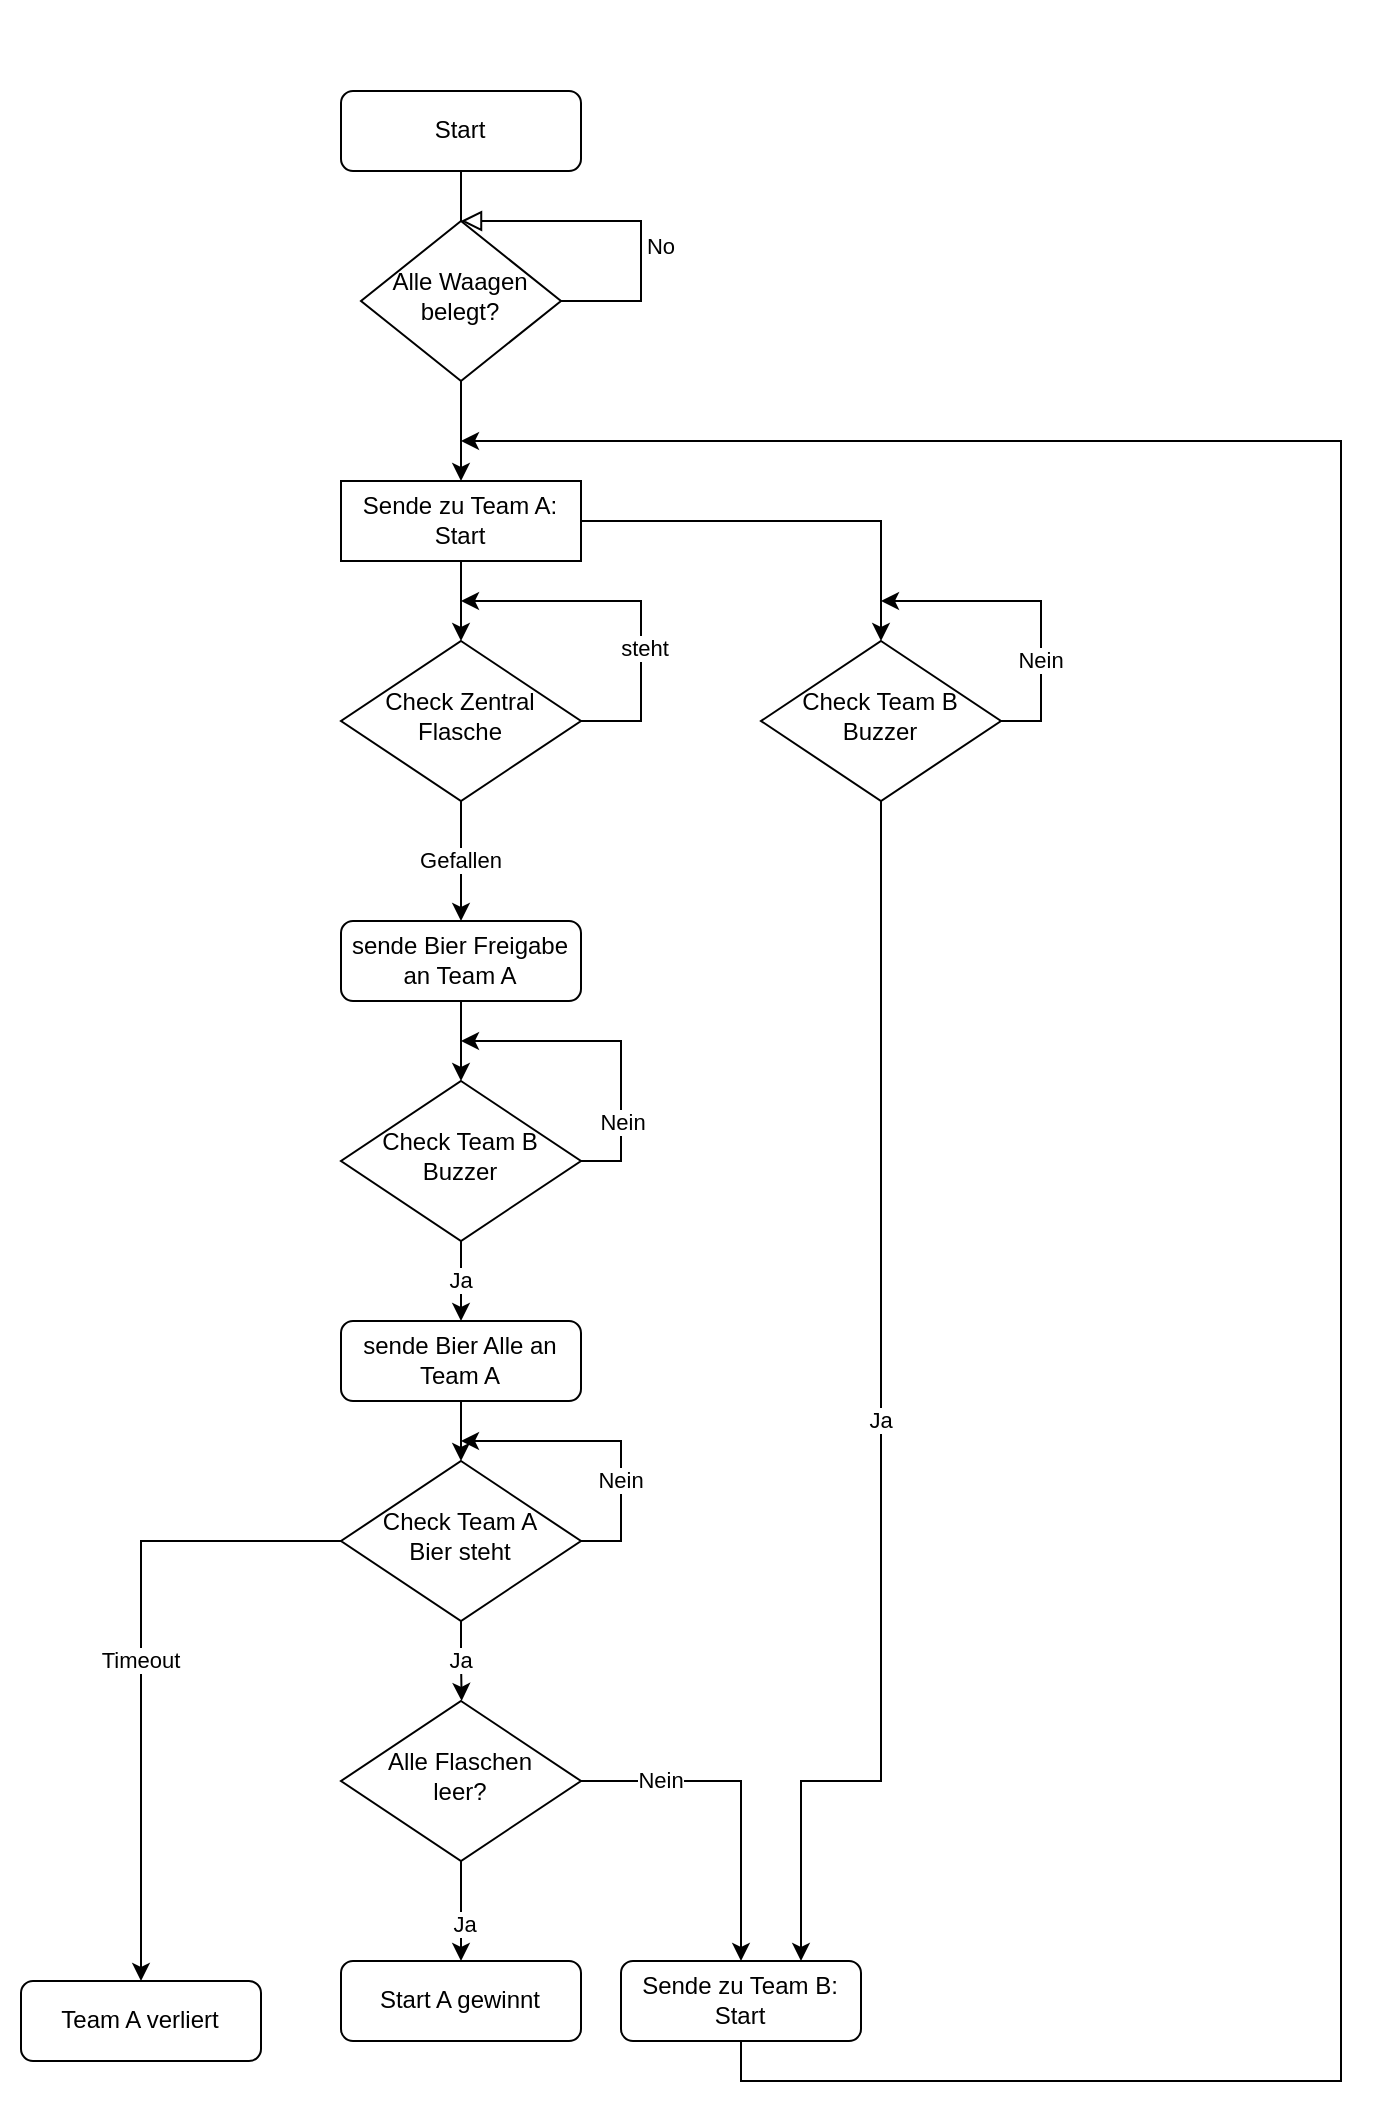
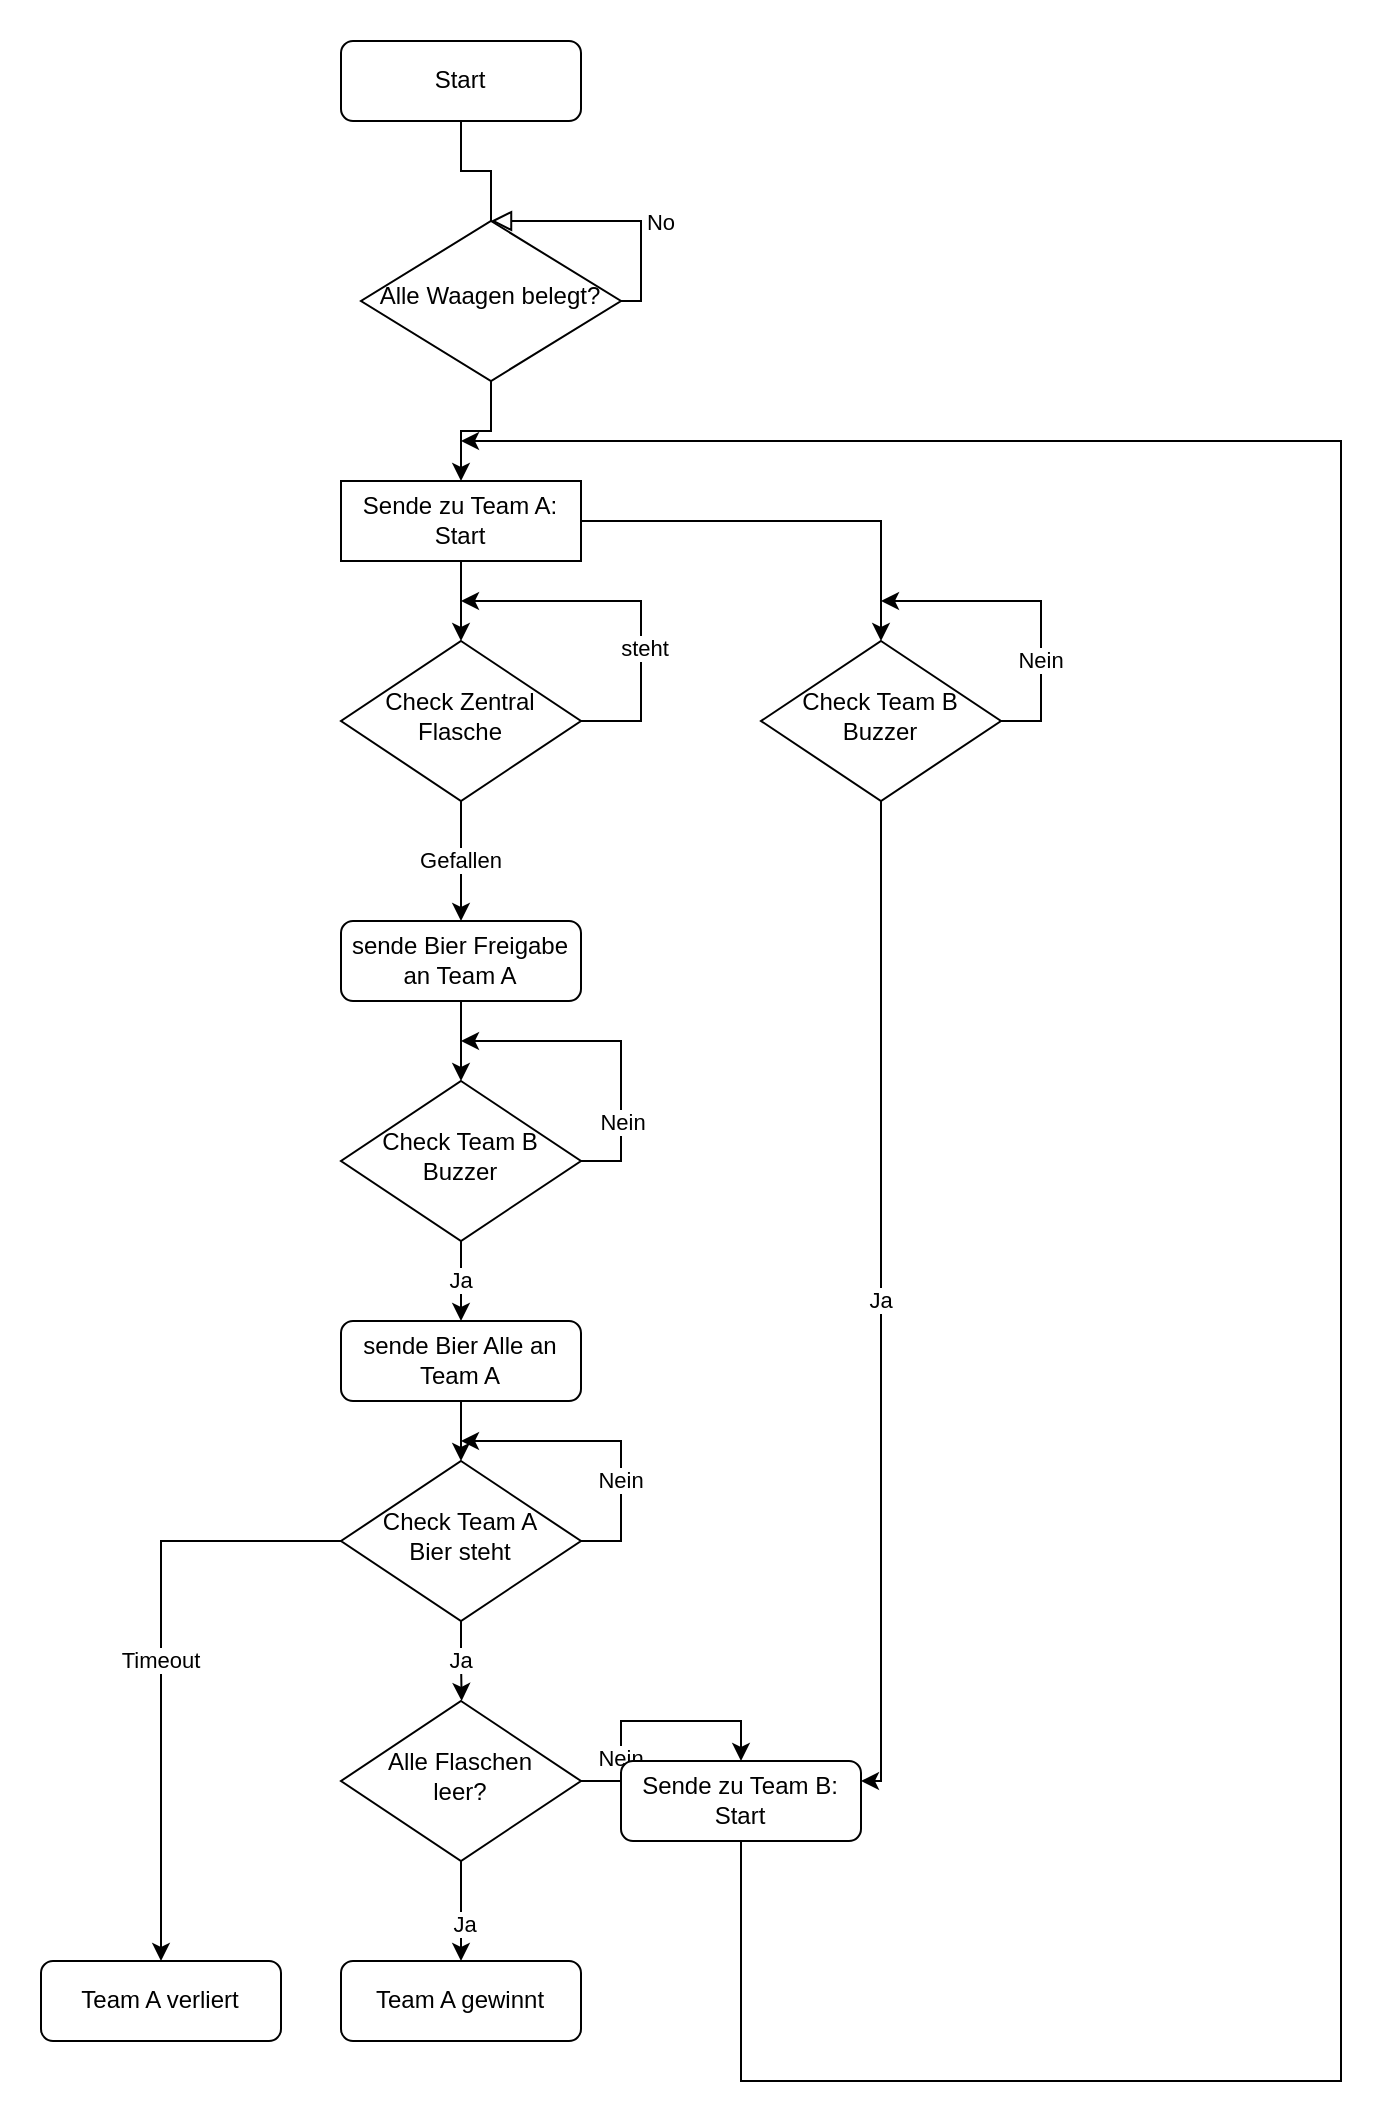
  <mxCell id="0" />
  <mxCell id="1" parent="0" />
  <mxCell id="2" value="" style="rounded=0;html=1;jettySize=auto;orthogonalLoop=1;fontSize=11;endArrow=none;endFill=0;endSize=8;strokeWidth=1;shadow=0;labelBackgroundColor=none;edgeStyle=orthogonalEdgeStyle;" parent="1" source="3" target="6" edge="1"><mxGeometry relative="1" as="geometry" /></mxCell>
- <mxCell id="3" value="Start" style="rounded=1;whiteSpace=wrap;html=1;fontSize=12;glass=0;strokeWidth=1;shadow=0;" parent="1" vertex="1"><mxGeometry x="170" y="45" width="120" height="40" as="geometry" /></mxCell>
+ <mxCell id="3" value="Start" style="rounded=1;whiteSpace=wrap;html=1;fontSize=12;glass=0;strokeWidth=1;shadow=0;" parent="1" vertex="1"><mxGeometry x="170" y="20" width="120" height="40" as="geometry" /></mxCell>
  <mxCell id="4" value="No" style="edgeStyle=orthogonalEdgeStyle;rounded=0;html=1;jettySize=auto;orthogonalLoop=1;fontSize=11;endArrow=block;endFill=0;endSize=8;strokeWidth=1;shadow=0;labelBackgroundColor=none;exitX=1;exitY=0.5;exitDx=0;exitDy=0;entryX=0.5;entryY=0;entryDx=0;entryDy=0;" parent="1" source="6" target="6" edge="1"><mxGeometry x="-0.217" y="-10" relative="1" as="geometry"><mxPoint as="offset" /><mxPoint x="400" y="140" as="targetPoint" /><Array as="points"><mxPoint x="320" y="150" /><mxPoint x="320" y="110" /></Array></mxGeometry></mxCell>
  <mxCell id="5" style="edgeStyle=orthogonalEdgeStyle;rounded=0;orthogonalLoop=1;jettySize=auto;html=1;exitX=0.5;exitY=1;exitDx=0;exitDy=0;entryX=0.5;entryY=0;entryDx=0;entryDy=0;" edge="1" parent="1" source="6" target="11"><mxGeometry relative="1" as="geometry" /></mxCell>
- <mxCell id="6" value="Alle Waagen belegt?" style="rhombus;whiteSpace=wrap;html=1;shadow=0;fontFamily=Helvetica;fontSize=12;align=center;strokeWidth=1;spacing=6;spacingTop=-4;" parent="1" vertex="1"><mxGeometry x="180" y="110" width="100" height="80" as="geometry" /></mxCell>
+ <mxCell id="6" value="Alle Waagen belegt?" style="rhombus;whiteSpace=wrap;html=1;shadow=0;fontFamily=Helvetica;fontSize=12;align=center;strokeWidth=1;spacing=6;spacingTop=-4;" parent="1" vertex="1"><mxGeometry x="180" y="110" width="130" height="80" as="geometry" /></mxCell>
  <mxCell id="7" style="edgeStyle=orthogonalEdgeStyle;rounded=0;orthogonalLoop=1;jettySize=auto;html=1;exitX=0.5;exitY=1;exitDx=0;exitDy=0;entryX=0.5;entryY=0;entryDx=0;entryDy=0;" edge="1" parent="1" source="8" target="17"><mxGeometry relative="1" as="geometry" /></mxCell>
  <mxCell id="8" value="sende Bier Freigabe an Team A" style="rounded=1;whiteSpace=wrap;html=1;fontSize=12;glass=0;strokeWidth=1;shadow=0;" parent="1" vertex="1"><mxGeometry x="170" y="460" width="120" height="40" as="geometry" /></mxCell>
  <mxCell id="9" style="edgeStyle=orthogonalEdgeStyle;rounded=0;orthogonalLoop=1;jettySize=auto;html=1;exitX=0.5;exitY=1;exitDx=0;exitDy=0;" edge="1" parent="1" source="11"><mxGeometry relative="1" as="geometry"><mxPoint x="230" y="320" as="targetPoint" /></mxGeometry></mxCell>
  <mxCell id="10" style="edgeStyle=orthogonalEdgeStyle;rounded=0;orthogonalLoop=1;jettySize=auto;html=1;entryX=0.5;entryY=0;entryDx=0;entryDy=0;" edge="1" parent="1" source="11" target="22"><mxGeometry relative="1" as="geometry" /></mxCell>
  <mxCell id="11" value="Sende zu Team A: Start" style="whiteSpace=wrap;html=1;rounded=0;" vertex="1" parent="1"><mxGeometry x="170" y="240" width="120" height="40" as="geometry" /></mxCell>
  <mxCell id="12" value="Gefallen" style="edgeStyle=orthogonalEdgeStyle;rounded=0;orthogonalLoop=1;jettySize=auto;html=1;exitX=0.5;exitY=1;exitDx=0;exitDy=0;" edge="1" parent="1" source="13"><mxGeometry relative="1" as="geometry"><mxPoint x="230" y="460" as="targetPoint" /></mxGeometry></mxCell>
  <mxCell id="13" value="Check Zentral Flasche" style="rhombus;whiteSpace=wrap;html=1;shadow=0;fontFamily=Helvetica;fontSize=12;align=center;strokeWidth=1;spacing=6;spacingTop=-4;" vertex="1" parent="1"><mxGeometry x="170" y="320" width="120" height="80" as="geometry" /></mxCell>
  <mxCell id="14" style="edgeStyle=orthogonalEdgeStyle;rounded=0;orthogonalLoop=1;jettySize=auto;html=1;exitX=1;exitY=0.5;exitDx=0;exitDy=0;" edge="1" parent="1" source="17"><mxGeometry relative="1" as="geometry"><mxPoint x="230" y="520" as="targetPoint" /><Array as="points"><mxPoint x="310" y="580" /><mxPoint x="310" y="520" /></Array></mxGeometry></mxCell>
  <mxCell id="15" value="Nein" style="edgeLabel;html=1;align=center;verticalAlign=middle;resizable=0;points=[];" vertex="1" connectable="0" parent="14"><mxGeometry x="-0.502" relative="1" as="geometry"><mxPoint as="offset" /></mxGeometry></mxCell>
  <mxCell id="16" value="Ja" style="edgeStyle=orthogonalEdgeStyle;rounded=0;orthogonalLoop=1;jettySize=auto;html=1;exitX=0.5;exitY=1;exitDx=0;exitDy=0;entryX=0.5;entryY=0;entryDx=0;entryDy=0;" edge="1" parent="1" source="17" target="24"><mxGeometry relative="1" as="geometry" /></mxCell>
  <mxCell id="17" value="Check Team B&lt;br&gt;Buzzer" style="rhombus;whiteSpace=wrap;html=1;shadow=0;fontFamily=Helvetica;fontSize=12;align=center;strokeWidth=1;spacing=6;spacingTop=-4;" vertex="1" parent="1"><mxGeometry x="170" y="540" width="120" height="80" as="geometry" /></mxCell>
  <mxCell id="18" style="edgeStyle=orthogonalEdgeStyle;rounded=0;orthogonalLoop=1;jettySize=auto;html=1;exitX=1;exitY=0.5;exitDx=0;exitDy=0;" edge="1" parent="1" source="13"><mxGeometry relative="1" as="geometry"><mxPoint x="300" y="390" as="sourcePoint" /><mxPoint x="230" y="300" as="targetPoint" /><Array as="points"><mxPoint x="320" y="360" /><mxPoint x="320" y="300" /><mxPoint x="230" y="300" /></Array></mxGeometry></mxCell>
  <mxCell id="19" value="steht" style="edgeLabel;html=1;align=center;verticalAlign=middle;resizable=0;points=[];" vertex="1" connectable="0" parent="18"><mxGeometry x="-0.237" y="2" relative="1" as="geometry"><mxPoint x="3" y="2" as="offset" /></mxGeometry></mxCell>
  <mxCell id="20" value="Nein" style="edgeStyle=orthogonalEdgeStyle;rounded=0;orthogonalLoop=1;jettySize=auto;html=1;exitX=1;exitY=0.5;exitDx=0;exitDy=0;" edge="1" parent="1" source="22"><mxGeometry x="-0.375" relative="1" as="geometry"><mxPoint x="440" y="300" as="targetPoint" /><Array as="points"><mxPoint x="520" y="360" /><mxPoint x="520" y="300" /></Array><mxPoint as="offset" /></mxGeometry></mxCell>
  <mxCell id="21" value="Ja" style="edgeStyle=orthogonalEdgeStyle;rounded=0;orthogonalLoop=1;jettySize=auto;html=1;exitX=0.5;exitY=1;exitDx=0;exitDy=0;" edge="1" parent="1" source="22" target="34"><mxGeometry relative="1" as="geometry"><mxPoint x="470" y="950" as="targetPoint" /><Array as="points"><mxPoint x="440" y="890" /><mxPoint x="400" y="890" /></Array></mxGeometry></mxCell>
  <mxCell id="22" value="Check Team B&lt;br&gt;Buzzer" style="rhombus;whiteSpace=wrap;html=1;shadow=0;fontFamily=Helvetica;fontSize=12;align=center;strokeWidth=1;spacing=6;spacingTop=-4;" vertex="1" parent="1"><mxGeometry x="380" y="320" width="120" height="80" as="geometry" /></mxCell>
  <mxCell id="23" style="edgeStyle=orthogonalEdgeStyle;rounded=0;orthogonalLoop=1;jettySize=auto;html=1;exitX=0.5;exitY=1;exitDx=0;exitDy=0;entryX=0.5;entryY=0;entryDx=0;entryDy=0;" edge="1" parent="1" source="24" target="28"><mxGeometry relative="1" as="geometry" /></mxCell>
  <mxCell id="24" value="sende Bier Alle an Team A" style="rounded=1;whiteSpace=wrap;html=1;fontSize=12;glass=0;strokeWidth=1;shadow=0;" vertex="1" parent="1"><mxGeometry x="170" y="660" width="120" height="40" as="geometry" /></mxCell>
  <mxCell id="25" value="Nein" style="edgeStyle=orthogonalEdgeStyle;rounded=0;orthogonalLoop=1;jettySize=auto;html=1;exitX=1;exitY=0.5;exitDx=0;exitDy=0;" edge="1" parent="1" source="28"><mxGeometry x="-0.333" relative="1" as="geometry"><mxPoint x="230" y="720" as="targetPoint" /><Array as="points"><mxPoint x="310" y="770" /><mxPoint x="310" y="720" /><mxPoint x="230" y="720" /></Array><mxPoint as="offset" /></mxGeometry></mxCell>
  <mxCell id="26" value="Timeout" style="edgeStyle=orthogonalEdgeStyle;rounded=0;orthogonalLoop=1;jettySize=auto;html=1;exitX=0;exitY=0.5;exitDx=0;exitDy=0;entryX=0.5;entryY=0;entryDx=0;entryDy=0;" edge="1" parent="1" source="28" target="36"><mxGeometry relative="1" as="geometry"><mxPoint x="80" y="850" as="targetPoint" /></mxGeometry></mxCell>
  <mxCell id="27" value="Ja" style="edgeStyle=orthogonalEdgeStyle;rounded=0;orthogonalLoop=1;jettySize=auto;html=1;exitX=0.5;exitY=1;exitDx=0;exitDy=0;" edge="1" parent="1" source="28"><mxGeometry relative="1" as="geometry"><mxPoint x="230.333" y="850" as="targetPoint" /></mxGeometry></mxCell>
  <mxCell id="28" value="Check Team A&lt;br&gt;Bier steht&lt;br&gt;" style="rhombus;whiteSpace=wrap;html=1;shadow=0;fontFamily=Helvetica;fontSize=12;align=center;strokeWidth=1;spacing=6;spacingTop=-4;" vertex="1" parent="1"><mxGeometry x="170" y="730" width="120" height="80" as="geometry" /></mxCell>
  <mxCell id="29" value="Nein" style="edgeStyle=orthogonalEdgeStyle;rounded=0;orthogonalLoop=1;jettySize=auto;html=1;entryX=0.5;entryY=0;entryDx=0;entryDy=0;exitX=1;exitY=0.5;exitDx=0;exitDy=0;" edge="1" parent="1" source="32" target="34"><mxGeometry x="-0.529" relative="1" as="geometry"><mxPoint x="230.333" y="980" as="targetPoint" /><mxPoint x="310" y="930" as="sourcePoint" /><mxPoint as="offset" /></mxGeometry></mxCell>
  <mxCell id="30" style="edgeStyle=orthogonalEdgeStyle;rounded=0;orthogonalLoop=1;jettySize=auto;html=1;exitX=0.5;exitY=1;exitDx=0;exitDy=0;entryX=0.5;entryY=0;entryDx=0;entryDy=0;" edge="1" parent="1" source="32" target="35"><mxGeometry relative="1" as="geometry"><mxPoint x="370" y="980" as="targetPoint" /></mxGeometry></mxCell>
  <mxCell id="31" value="Ja" style="edgeLabel;html=1;align=center;verticalAlign=middle;resizable=0;points=[];" vertex="1" connectable="0" parent="30"><mxGeometry x="0.237" y="1" relative="1" as="geometry"><mxPoint as="offset" /></mxGeometry></mxCell>
  <mxCell id="32" value="Alle Flaschen&lt;br&gt;leer?" style="rhombus;whiteSpace=wrap;html=1;shadow=0;fontFamily=Helvetica;fontSize=12;align=center;strokeWidth=1;spacing=6;spacingTop=-4;" vertex="1" parent="1"><mxGeometry x="170" y="850" width="120" height="80" as="geometry" /></mxCell>
  <mxCell id="33" style="edgeStyle=orthogonalEdgeStyle;rounded=0;orthogonalLoop=1;jettySize=auto;html=1;exitX=0.5;exitY=1;exitDx=0;exitDy=0;" edge="1" parent="1" source="34"><mxGeometry relative="1" as="geometry"><mxPoint x="230" y="220" as="targetPoint" /><Array as="points"><mxPoint x="370" y="1040" /><mxPoint x="670" y="1040" /><mxPoint x="670" y="220" /></Array></mxGeometry></mxCell>
- <mxCell id="34" value="Sende zu Team B: Start" style="rounded=1;whiteSpace=wrap;html=1;" vertex="1" parent="1"><mxGeometry x="310" y="980" width="120" height="40" as="geometry" /></mxCell>
- <mxCell id="35" value="Start A gewinnt" style="rounded=1;whiteSpace=wrap;html=1;" vertex="1" parent="1"><mxGeometry x="170" y="980" width="120" height="40" as="geometry" /></mxCell>
- <mxCell id="36" value="Team A verliert" style="rounded=1;whiteSpace=wrap;html=1;" vertex="1" parent="1"><mxGeometry x="10" y="990" width="120" height="40" as="geometry" /></mxCell>
+ <mxCell id="34" value="Sende zu Team B: Start" style="rounded=1;whiteSpace=wrap;html=1;" vertex="1" parent="1"><mxGeometry x="310" y="880" width="120" height="40" as="geometry" /></mxCell>
+ <mxCell id="35" value="Team A gewinnt" style="rounded=1;whiteSpace=wrap;html=1;" vertex="1" parent="1"><mxGeometry x="170" y="980" width="120" height="40" as="geometry" /></mxCell>
+ <mxCell id="36" value="Team A verliert" style="rounded=1;whiteSpace=wrap;html=1;" vertex="1" parent="1"><mxGeometry x="20" y="980" width="120" height="40" as="geometry" /></mxCell>
